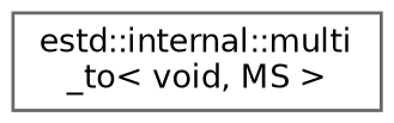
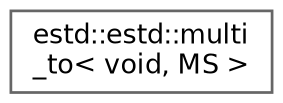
  digraph {
    rankdir=LR
-   n1 [color=grey40 fillcolor=white fontname=Helvetica fontsize=10 height=0.2 label="estd::internal::multi\l_to\< void, MS \>" shape=box style=filled width=0.4]
+   n1 [color=grey40 fillcolor=white fontname=Helvetica fontsize=10 height=0.2 label="estd::estd::multi\l_to\< void, MS \>" shape=box style=filled width=0.4]
  }
